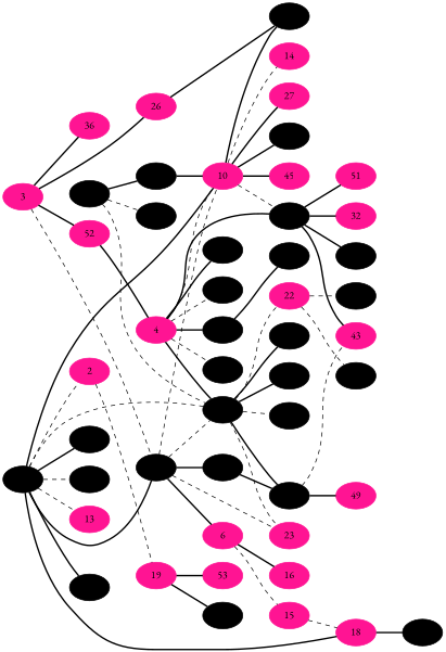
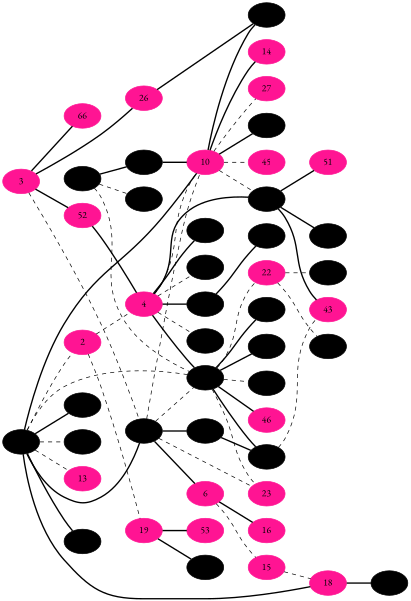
  graph {
    fontname="EB Garamond"
    rankdir=LR
    node [color=black fontname="EB Garamond" style=filled]
    edge [fontname="EB Garamond" style=bold]
    2 [color=deeppink]
    1
    5
    8
    10 [color=deeppink]
    13 [color=deeppink]
    18 [color=deeppink]
    20
    29
    31
    4 [color=deeppink]
    19 [color=deeppink]
    6 [color=deeppink]
    23 [color=deeppink]
    35
    17
    21
    22 [color=deeppink]
    24
    39
+   46 [color=deeppink]
    11
    14 [color=deeppink]
    27 [color=deeppink]
    41
    45 [color=deeppink]
    47
    33
    12
    25
    30
    50
    44
    53 [color=deeppink]
    3 [color=deeppink]
    26 [color=deeppink]
-   36 [color=deeppink]
+   36 [color=deeppink label=66]
    52 [color=deeppink]
-   32 [color=deeppink]
    40
    43 [color=deeppink]
    51 [color=deeppink]
    34
    15 [color=deeppink]
    16 [color=deeppink]
    7
    9
    38
    42
    48
-   49 [color=deeppink]
+   2 -- 4 [style=dashed]
    2 -- 19 [style=dashed]
    1 -- 2 [style=dashed]
    1 -- 5
    1 -- 8 [style=dashed]
    1 -- 10
    1 -- 13 [style=dashed]
    1 -- 18
    1 -- 20
    1 -- 29
    1 -- 31 [style=dashed]
    5 -- 8 [style=dashed]
    5 -- 10 [style=dashed]
    5 -- 6
    5 -- 23 [style=dashed]
    5 -- 35
    8 -- 23 [style=dashed]
    8 -- 17 [style=dashed]
    8 -- 21
    8 -- 22 [style=dashed]
    8 -- 24
    8 -- 39
+   8 -- 46
    10 -- 11 [style=dashed]
-   10 -- 14 [style=dashed]
-   10 -- 27
+   10 -- 14
+   10 -- 27 [style=dashed]
    10 -- 41
-   10 -- 45
+   10 -- 45 [style=dashed]
    10 -- 47
    18 -- 33
    4 -- 8
    4 -- 10 [style=dashed]
    4 -- 11
    4 -- 12 [style=dashed]
    4 -- 25
    4 -- 30
    4 -- 50 [style=dashed]
    19 -- 44
    19 -- 53
    6 -- 15 [style=dashed]
    6 -- 16
    35 -- 39
    22 -- 42 [style=dashed]
    22 -- 48 [style=dashed]
    39 -- 43 [style=dashed]
-   39 -- 49
-   11 -- 32
    11 -- 40
    11 -- 43
    11 -- 51
    25 -- 34
    3 -- 5 [style=dashed]
    3 -- 26
    3 -- 36
    3 -- 52
    26 -- 47
    52 -- 4
    15 -- 18 [style=dashed]
    7 -- 8 [style=dashed]
    7 -- 9
    7 -- 38 [style=dashed]
    9 -- 10
  }
